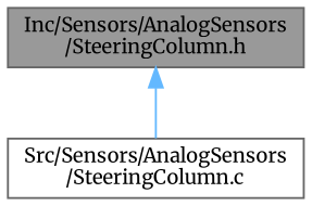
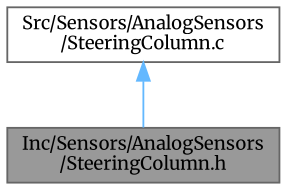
  digraph {
    fontname=Merriweather
    node [fontname=Merriweather fontsize=10 shape=box style=filled]
    n1 [color=gray40 fillcolor=grey60 fontcolor=black height=0.2 label="Inc/Sensors/AnalogSensors\l/SteeringColumn.h" width=0.4]
    n2 [color=grey40 fillcolor=white height=0.2 label="Src/Sensors/AnalogSensors\l/SteeringColumn.c" width=0.4]
-   n1 -> n2 [color=steelblue1 dir=back fontname=Merriweather fontsize=10 labelfontname=Helvetica labelfontsize=10 style=solid]
+   n2 -> n1 [color=steelblue1 dir=back fontname=Merriweather fontsize=10 labelfontname=Helvetica labelfontsize=10 style=solid]
  }
